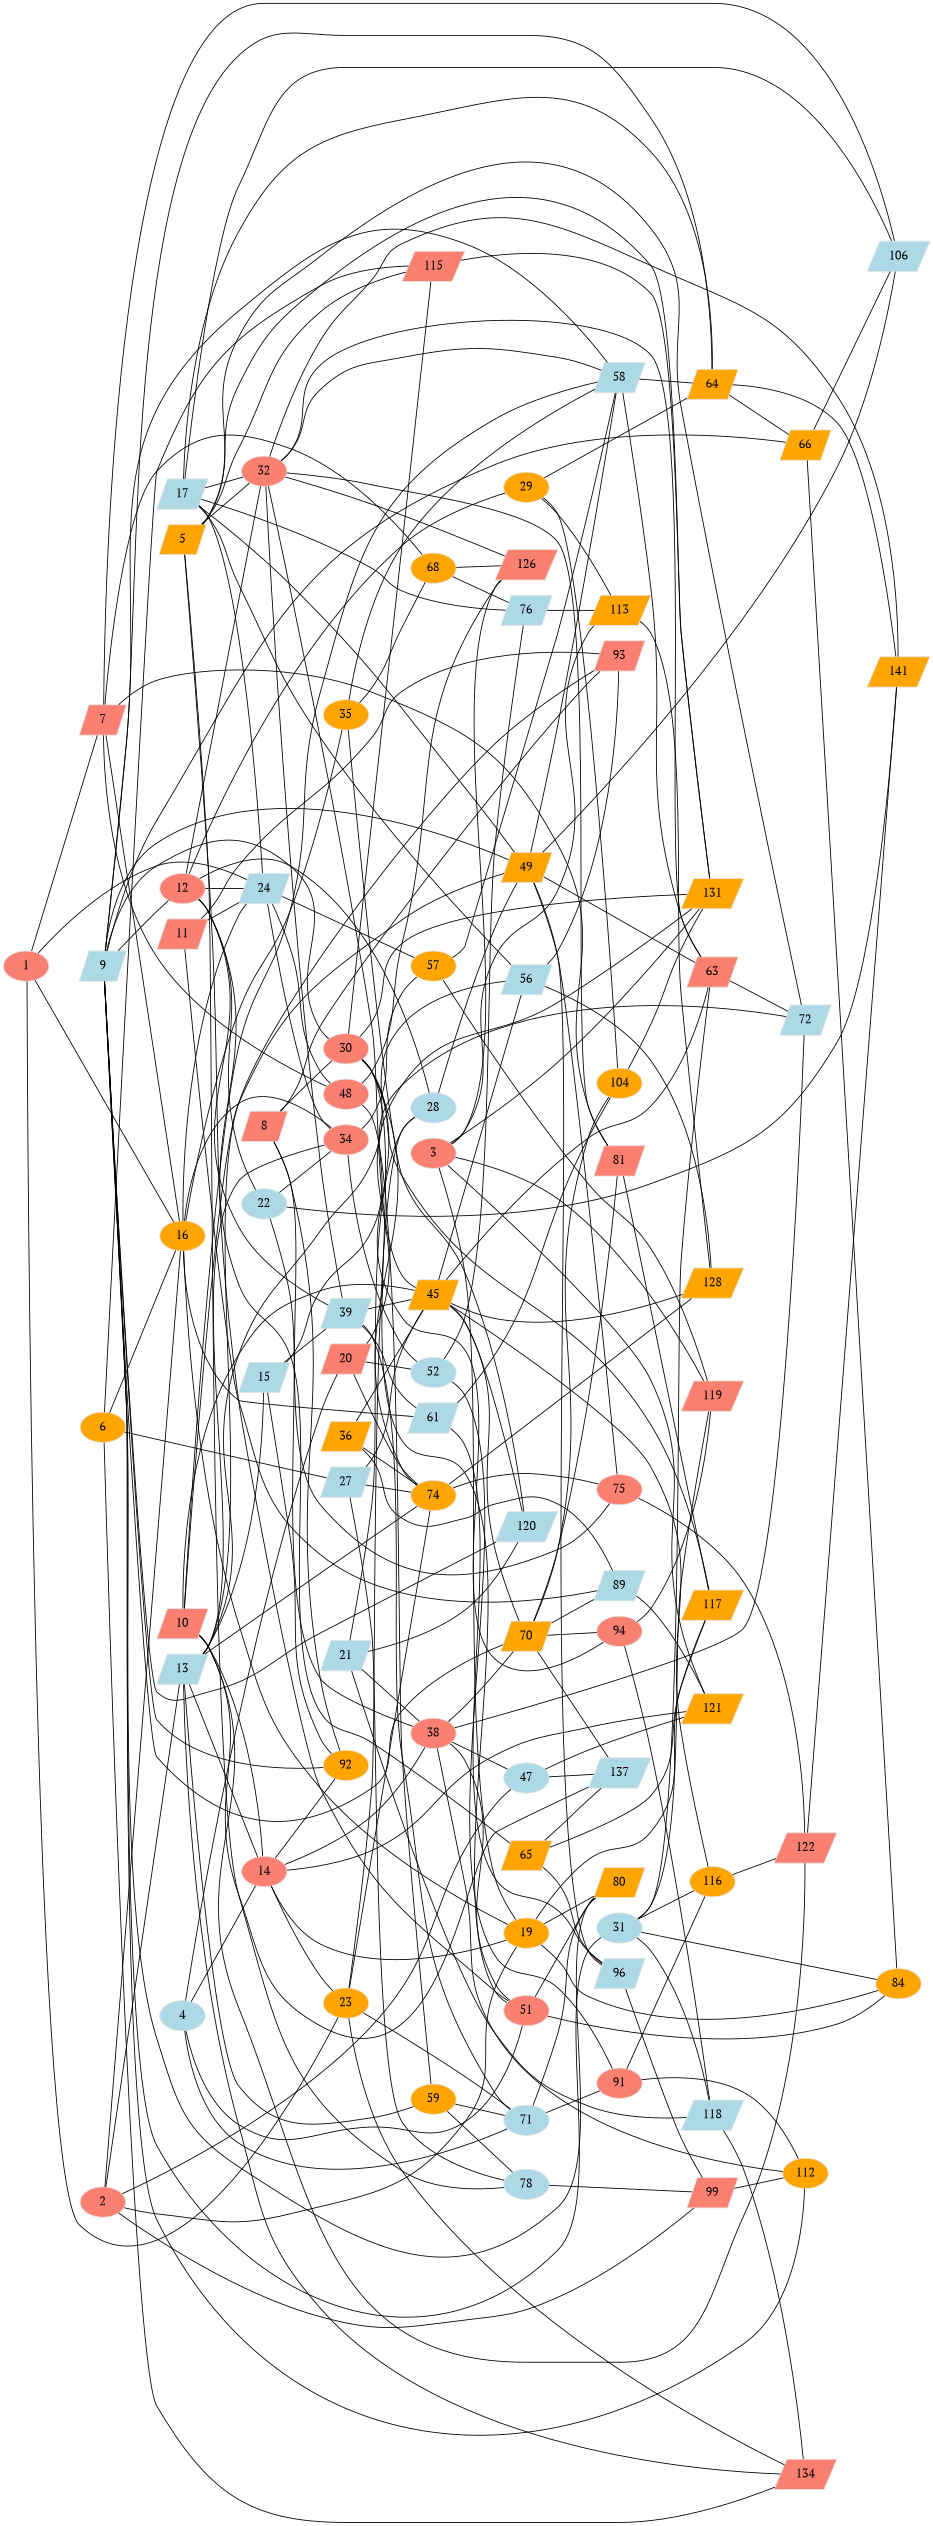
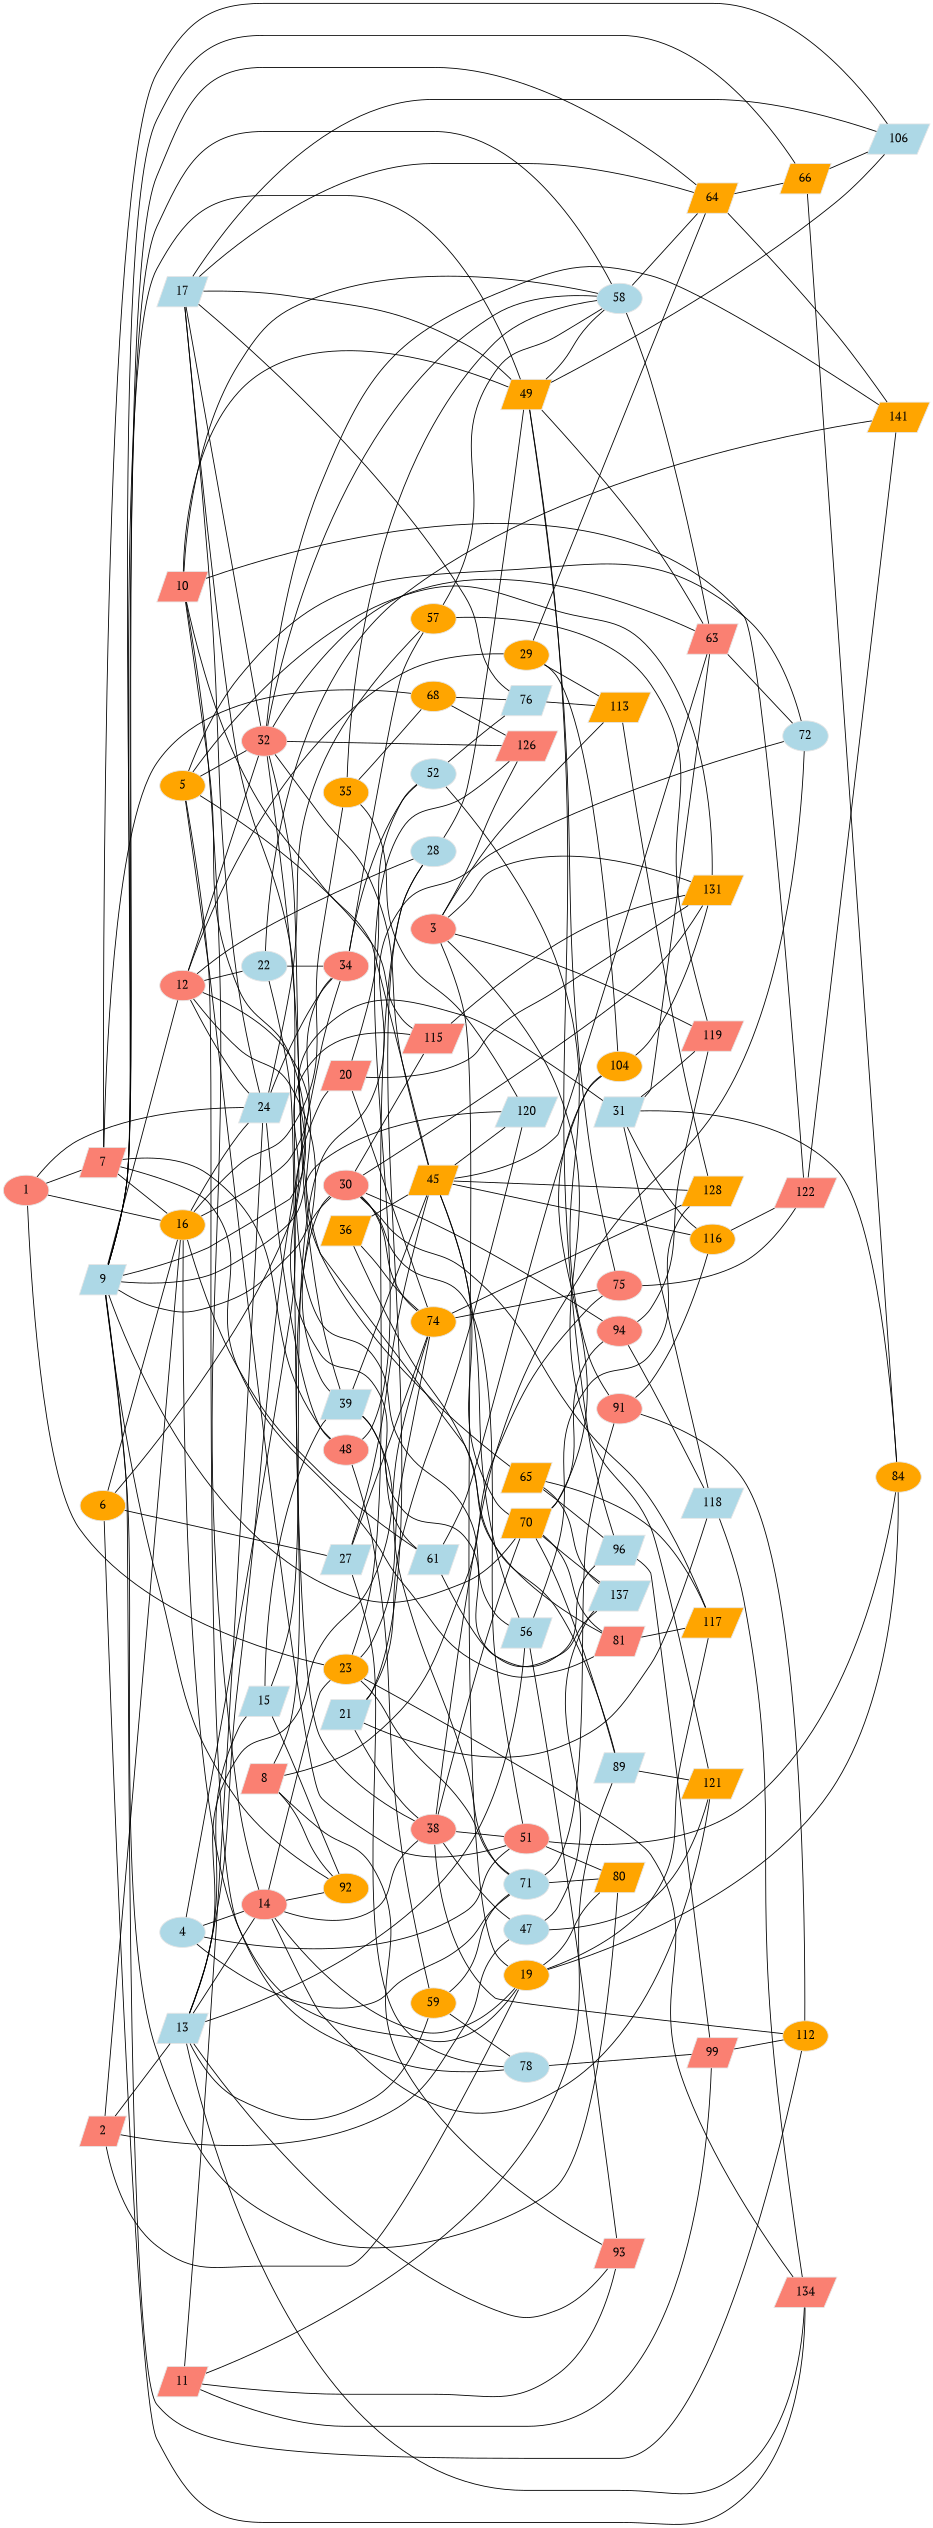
  graph {
    fontname="PT Serif"
    rankdir=LR
    node [color=gray90 fillcolor=orange fontname="PT Serif" shape=parallelogram style=filled]
    edge [fontname="PT Serif"]
    7 [fillcolor=salmon super="+37"]
    16 [shape=ellipse super="+26+130"]
    48 [fillcolor=salmon shape=ellipse]
    68 [shape=ellipse]
    81 [fillcolor=salmon]
    106 [fillcolor=lightblue]
    1 [fillcolor=salmon shape=ellipse]
    23 [shape=ellipse super="+40"]
    24 [fillcolor=lightblue super="+110"]
    19 [shape=ellipse super="+42+43"]
    n11 [fillcolor=salmon label=34 shape=ellipse super="+124"]
    35 [shape=ellipse]
    61 [fillcolor=lightblue]
    71 [fillcolor=lightblue shape=ellipse super="+82"]
    134 [fillcolor=salmon]
    28 [fillcolor=lightblue shape=ellipse]
    74 [shape=ellipse super="+111+123"]
    57 [shape=ellipse]
    13 [fillcolor=lightblue super="+98+83"]
    14 [fillcolor=salmon shape=ellipse super="+18+97"]
    93 [fillcolor=salmon]
    15 [fillcolor=lightblue]
    56 [fillcolor=lightblue super="+67"]
    59 [shape=ellipse super="+109"]
-   2 [fillcolor=salmon shape=ellipse]
+   2 [fillcolor=salmon]
    47 [fillcolor=lightblue shape=ellipse]
    80
    84 [shape=ellipse]
    117
    121
    137 [fillcolor=lightblue]
    3 [fillcolor=salmon shape=ellipse super="+135"]
    113
    119 [fillcolor=salmon]
    126 [fillcolor=salmon]
    131 [super="+140"]
    128
    92 [shape=ellipse]
    38 [fillcolor=salmon shape=ellipse super="+108+55"]
    4 [fillcolor=lightblue shape=ellipse]
    20 [fillcolor=salmon]
    51 [fillcolor=salmon shape=ellipse super="+69"]
    52 [fillcolor=lightblue shape=ellipse]
    91 [fillcolor=salmon shape=ellipse]
-   5 [super="+25"]
+   5 [shape=ellipse super="+25"]
    32 [fillcolor=salmon shape=ellipse super="+54"]
-   72 [fillcolor=lightblue]
+   72 [fillcolor=lightblue shape=ellipse]
    78 [fillcolor=lightblue shape=ellipse]
    n49 [fillcolor=salmon label=115]
-   58 [fillcolor=lightblue super="+87"]
+   58 [fillcolor=lightblue shape=ellipse super="+87"]
    45 [super="+53+105+46"]
    39 [fillcolor=lightblue super="+62"]
    141
    63 [fillcolor=salmon super="+77"]
    99 [fillcolor=salmon]
    6 [shape=ellipse]
    27 [fillcolor=lightblue]
    76 [fillcolor=lightblue]
    30 [fillcolor=salmon shape=ellipse super="+88"]
    94 [fillcolor=salmon shape=ellipse]
    8 [fillcolor=salmon]
    75 [fillcolor=salmon shape=ellipse]
    122 [fillcolor=salmon]
    9 [fillcolor=lightblue super="+50+33"]
    12 [fillcolor=salmon shape=ellipse super="+127+138"]
-   31 [fillcolor=lightblue shape=ellipse super="+133"]
+   31 [fillcolor=lightblue super="+133"]
    49 [super="+90+115+79"]
    64 [super="+101"]
    66
    70 [super="+100+103"]
    112 [shape=ellipse]
    120 [fillcolor=lightblue]
    22 [fillcolor=lightblue shape=ellipse]
    29 [shape=ellipse]
    65
    118 [fillcolor=lightblue]
    116 [shape=ellipse]
    96 [fillcolor=lightblue]
    89 [fillcolor=lightblue]
    104 [shape=ellipse]
    10 [fillcolor=salmon super="+85+34"]
    11 [fillcolor=salmon]
    17 [fillcolor=lightblue super="+41"]
    21 [fillcolor=lightblue]
    36
    7 -- 16
    7 -- 48
    7 -- 68
    7 -- 81
    7 -- 106
    16 -- 24
    16 -- 19 [weight=2]
    16 -- n11
    16 -- 35
    16 -- 61
    48 -- 59
    48 -- 126
    68 -- 126
    68 -- 76
    81 -- 117
    1 -- 7
    1 -- 16
    1 -- 23
    1 -- 24
    23 -- 71
    23 -- 134
    23 -- 28
    23 -- 74
    24 -- 48
    24 -- n11
    24 -- 57
    19 -- 80
    19 -- 84
    19 -- 117
    n11 -- 57
    n11 -- 52
    35 -- 68
    35 -- 58
    35 -- 120
    61 -- 96
    61 -- 104
    71 -- 80
    71 -- 91
    28 -- 49
    74 -- 128
    74 -- 75
    57 -- 119
    57 -- 58
    13 -- n11
    13 -- 134
    13 -- 74
    13 -- 14
    13 -- 93
    13 -- 15
    13 -- 56
    13 -- 59 [weight=2]
    14 -- 23
    14 -- 19
    14 -- 121
    14 -- 92
    14 -- 38
    15 -- 92
    15 -- 72
    15 -- 39
    56 -- 93
    56 -- 128
    59 -- 71
    59 -- 78
    2 -- 16
    2 -- 19
    2 -- 13
    2 -- 47
    47 -- 121
    47 -- 137
    3 -- 19
    3 -- 121
    3 -- 113
    3 -- 119
    3 -- 126
    3 -- 131
    113 -- 128
    38 -- 47
    38 -- 51
    38 -- 72
    38 -- 70
    38 -- 112
    4 -- 71
    4 -- 14
    4 -- 20
    4 -- 51
    20 -- 74
    20 -- 131
    20 -- 52
    51 -- 80
    51 -- 84
    52 -- 91
    52 -- 76
    91 -- 112
    91 -- 116
    5 -- 131
    5 -- 51
    5 -- 32
    5 -- 72
    5 -- 78
    5 -- n49
    32 -- 81
    32 -- 126
    32 -- 58
    32 -- 45
    32 -- 39
    32 -- 141
    32 -- 63
    78 -- 99
    n49 -- 131
    58 -- 63
    58 -- 64
    45 -- 56 [weight=2]
    45 -- 128
    45 -- 63
    45 -- 70
    45 -- 120
    45 -- 116
    39 -- 61
    39 -- 71
    39 -- 45
    63 -- 72
    99 -- 112
    6 -- 16
    6 -- 134
    6 -- n49
    6 -- 27
    27 -- 74
    27 -- 78
    27 -- 45
    76 -- 113
    30 -- 74
    30 -- 117
    30 -- 131
    30 -- 51
    30 -- n49
    30 -- 94
    94 -- 119
    94 -- 118
    8 -- 93
    8 -- 92
    8 -- 30
    8 -- 75
    75 -- 122
    122 -- 141
    9 -- 80
    9 -- 92
    9 -- 58
    9 -- 30
    9 -- 12
    9 -- 31
    9 -- 49
    9 -- 64
    9 -- 66
    9 -- 70
    9 -- 112
    9 -- 120
    12 -- 24
    12 -- 28
    12 -- 32
    12 -- 39
    12 -- 22
    12 -- 29
    12 -- 65
    31 -- 84
    31 -- 119
    31 -- 63
    31 -- 118
    31 -- 116
    49 -- 106
    49 -- 58
    49 -- 63
    49 -- 75
    49 -- 96
    64 -- 141
    64 -- 66
    66 -- 106
    66 -- 84
    70 -- 81
    70 -- 137
    70 -- 94
    70 -- 89
    70 -- 104
    22 -- n11
    22 -- 38
    22 -- 141
    29 -- 113
    29 -- 64
    29 -- 104
    65 -- 117
    65 -- 137
    65 -- 96
    118 -- 134
    116 -- 122
    96 -- 99
    89 -- 121
    104 -- 131
    10 -- 14 [weight=3]
    10 -- 137
    10 -- 58
    10 -- 45
    10 -- 122
    10 -- 49
    11 -- 24
    11 -- 93
-   2 -- 99
+   11 -- 99
    11 -- 89
    17 -- 106
    17 -- 24
    17 -- 56
    17 -- 32
    17 -- 76
    17 -- 49 [weight=2]
    17 -- 64
    21 -- 28
    21 -- 38
    21 -- 120
    21 -- 118
    36 -- 74
    36 -- 45
    36 -- 89
  }
